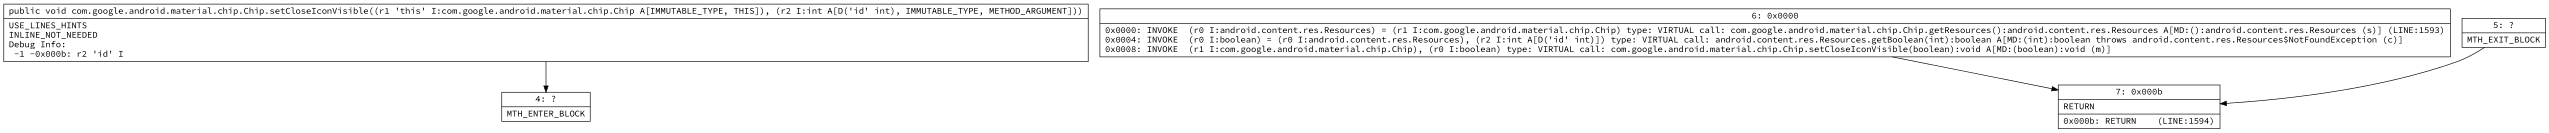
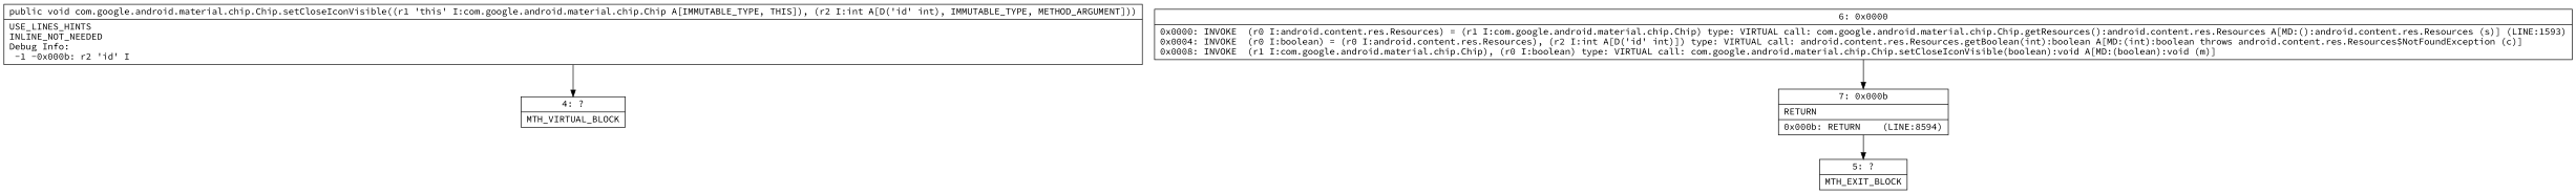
  digraph {
    fontname="Source Code Pro"
    node [fontname="Source Code Pro" shape=record]
    edge [fontname="Source Code Pro"]
-   n1 [label="{4\:\ ?|MTH_ENTER_BLOCK\l}"]
+   n1 [label="{4\:\ ?|MTH_VIRTUAL_BLOCK\l}"]
    n2 [label="{6\:\ 0x0000|0x0000: INVOKE  (r0 I:android.content.res.Resources) = (r1 I:com.google.android.material.chip.Chip) type: VIRTUAL call: com.google.android.material.chip.Chip.getResources():android.content.res.Resources A[MD:():android.content.res.Resources (s)] (LINE:1593)\l0x0004: INVOKE  (r0 I:boolean) = (r0 I:android.content.res.Resources), (r2 I:int A[D('id' int)]) type: VIRTUAL call: android.content.res.Resources.getBoolean(int):boolean A[MD:(int):boolean throws android.content.res.Resources$NotFoundException (c)]\l0x0008: INVOKE  (r1 I:com.google.android.material.chip.Chip), (r0 I:boolean) type: VIRTUAL call: com.google.android.material.chip.Chip.setCloseIconVisible(boolean):void A[MD:(boolean):void (m)]\l}"]
-   n3 [label="{7\:\ 0x000b|RETURN\l|0x000b: RETURN    (LINE:1594)\l}"]
+   n3 [label="{7\:\ 0x000b|RETURN\l|0x000b: RETURN    (LINE:8594)\l}"]
    n4 [label="{5\:\ ?|MTH_EXIT_BLOCK\l}"]
    n5 [label="{public void com.google.android.material.chip.Chip.setCloseIconVisible((r1 'this' I:com.google.android.material.chip.Chip A[IMMUTABLE_TYPE, THIS]), (r2 I:int A[D('id' int), IMMUTABLE_TYPE, METHOD_ARGUMENT]))  | USE_LINES_HINTS\lINLINE_NOT_NEEDED\lDebug Info:\l  \-1 \-0x000b: r2 'id' I\l}"]
    n2 -> n3
-   n4 -> n3
+   n3 -> n4
    n5 -> n1
  }
